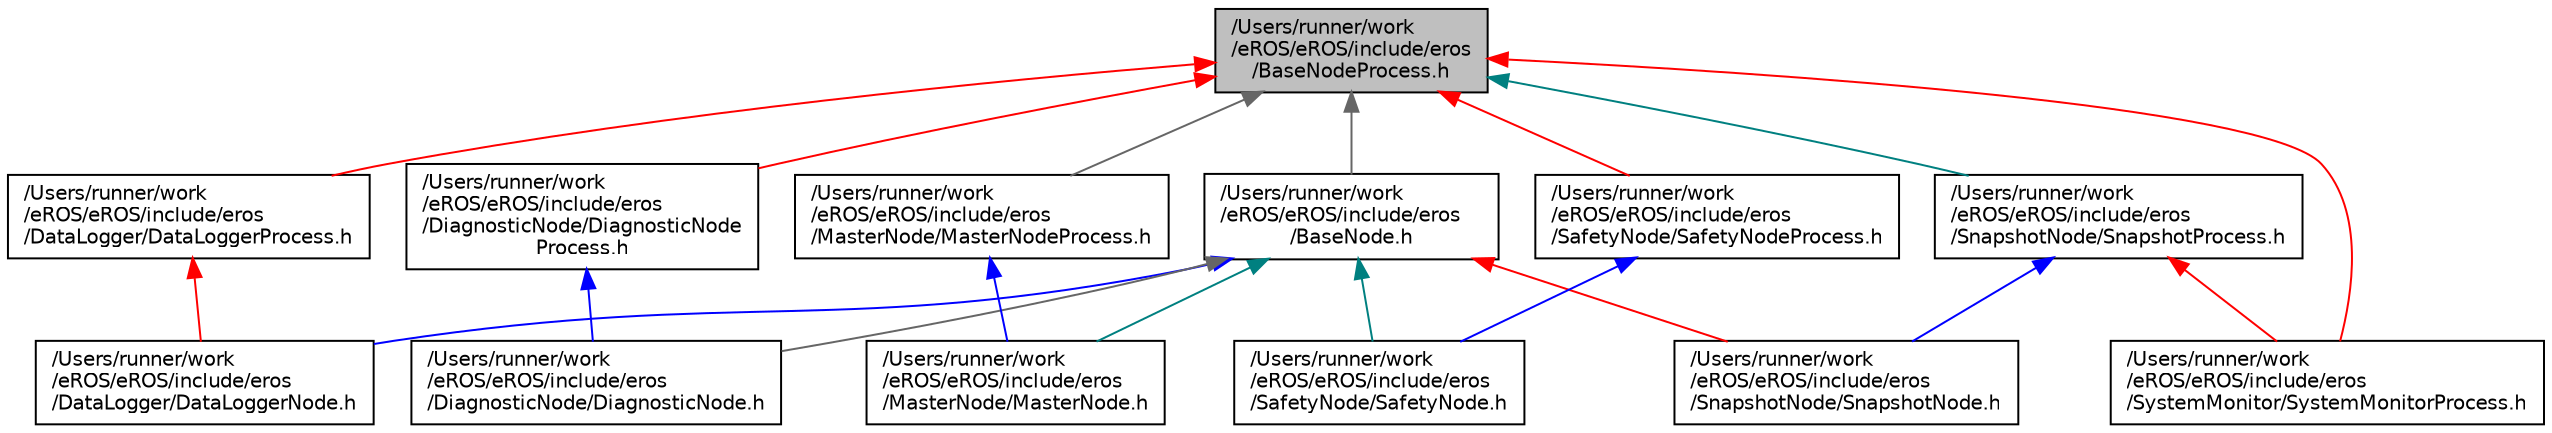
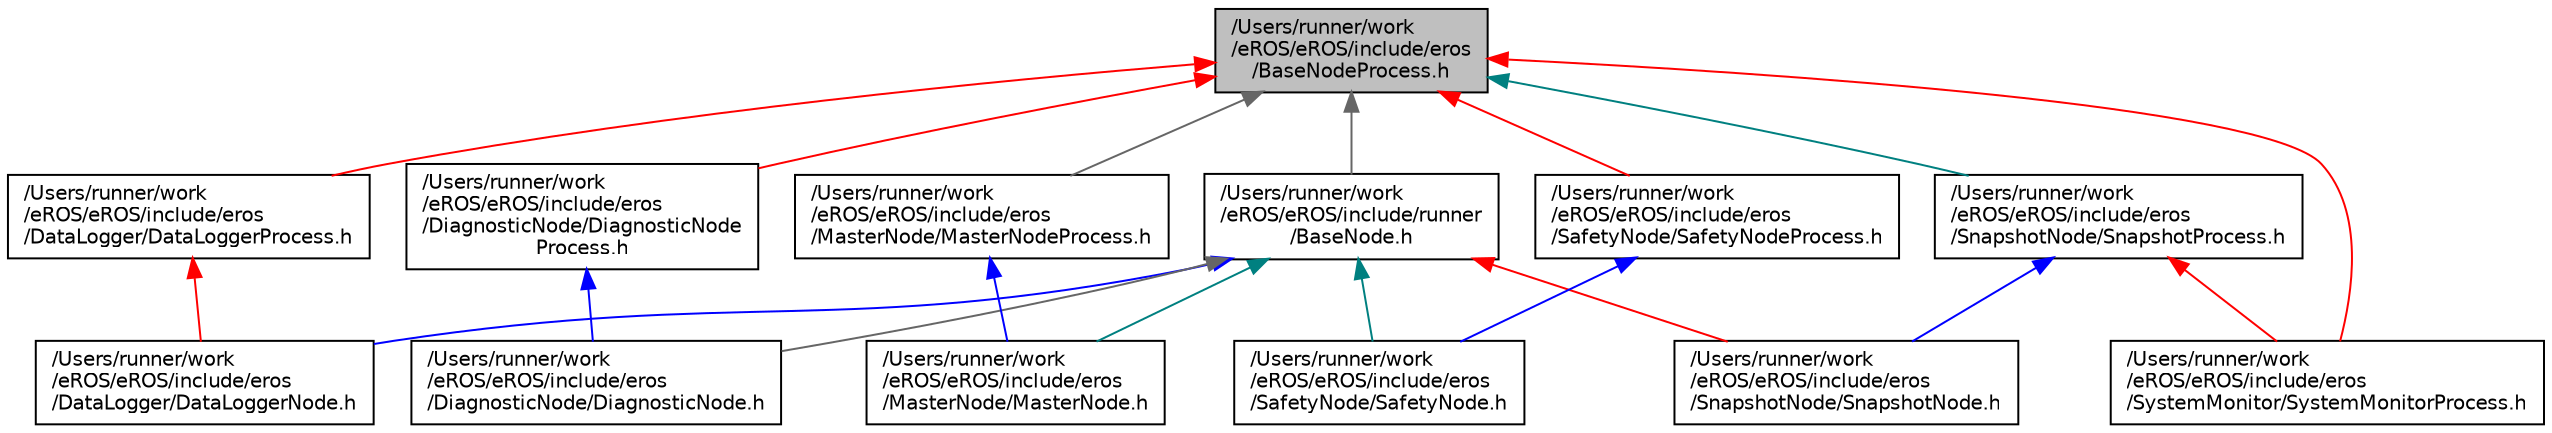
  digraph {
    node [color=black fillcolor=white fontname=Helvetica fontsize=10 shape=record style=filled]
    edge [color=red dir=back fontname=Helvetica fontsize=10 labelfontname=Helvetica labelfontsize=10 style=solid]
    n1 [fillcolor=grey75 fontcolor=black height=0.2 label="/Users/runner/work\l/eROS/eROS/include/eros\l/BaseNodeProcess.h" width=0.4]
-   n2 [height=0.2 label="/Users/runner/work\l/eROS/eROS/include/eros\l/BaseNode.h" width=0.4]
+   n2 [height=0.2 label="/Users/runner/work\l/eROS/eROS/include/runner\l/BaseNode.h" width=0.4]
    n3 [height=0.2 label="/Users/runner/work\l/eROS/eROS/include/eros\l/DataLogger/DataLoggerProcess.h" width=0.4]
    n4 [height=0.2 label="/Users/runner/work\l/eROS/eROS/include/eros\l/DiagnosticNode/DiagnosticNode\lProcess.h" width=0.4]
    n5 [height=0.2 label="/Users/runner/work\l/eROS/eROS/include/eros\l/MasterNode/MasterNodeProcess.h" width=0.4]
    n6 [height=0.2 label="/Users/runner/work\l/eROS/eROS/include/eros\l/SafetyNode/SafetyNodeProcess.h" width=0.4]
    n7 [height=0.2 label="/Users/runner/work\l/eROS/eROS/include/eros\l/SnapshotNode/SnapshotProcess.h" width=0.4]
    n8 [height=0.2 label="/Users/runner/work\l/eROS/eROS/include/eros\l/SystemMonitor/SystemMonitorProcess.h" width=0.4]
    n9 [height=0.2 label="/Users/runner/work\l/eROS/eROS/include/eros\l/DataLogger/DataLoggerNode.h" width=0.4]
    n10 [height=0.2 label="/Users/runner/work\l/eROS/eROS/include/eros\l/DiagnosticNode/DiagnosticNode.h" width=0.4]
    n11 [height=0.2 label="/Users/runner/work\l/eROS/eROS/include/eros\l/MasterNode/MasterNode.h" width=0.4]
    n12 [height=0.2 label="/Users/runner/work\l/eROS/eROS/include/eros\l/SafetyNode/SafetyNode.h" width=0.4]
    n13 [height=0.2 label="/Users/runner/work\l/eROS/eROS/include/eros\l/SnapshotNode/SnapshotNode.h" width=0.4]
    n1 -> n2 [color=gray40]
    n1 -> n3
    n1 -> n4
    n1 -> n5 [color=gray40]
    n1 -> n6
    n1 -> n7 [color=teal]
    n1 -> n8
    n2 -> n9 [color=blue]
    n2 -> n10 [color=gray40]
    n2 -> n11 [color=teal]
    n2 -> n12 [color=teal]
    n2 -> n13
    n3 -> n9
    n4 -> n10 [color=blue]
    n5 -> n11 [color=blue]
    n6 -> n12 [color=blue]
    n7 -> n8
    n7 -> n13 [color=blue]
  }
